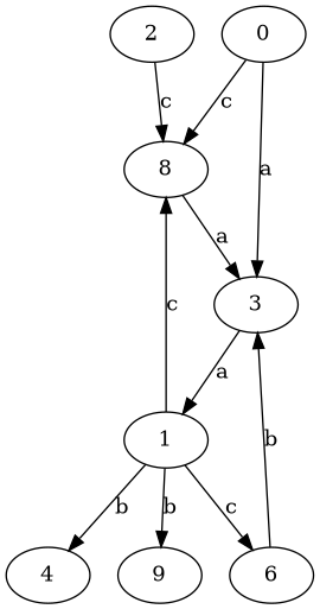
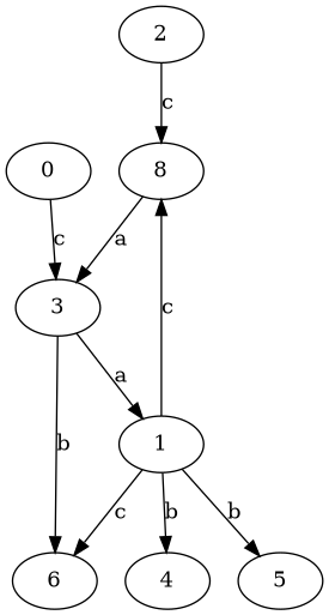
  strict digraph {
    n1 [label=8]
    2
    3
    6
    1
    0
    4
-   5 [label=9]
+   5
    n1 -> 3 [label=a]
    2 -> n1 [label=c]
-   6 -> 3 [label=b]
+   3 -> 6 [label=b]
    3 -> 1 [label=a]
    1 -> n1 [label=c]
    1 -> 6 [label=c]
    1 -> 4 [label=b]
    1 -> 5 [label=b]
-   0 -> n1 [label=c]
-   0 -> 3 [label=a]
+   0 -> 3 [label=c]
  }
